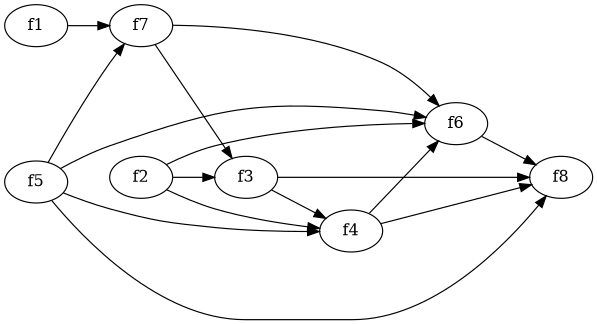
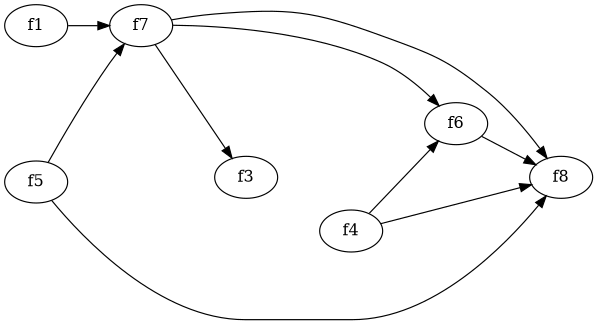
  strict digraph {
    rankdir=LR
    edge [weight=2]
    f1
    f7
    f3
    f4
    f8
    f6
-   f2
    f5
    f1 -> f7
    f7 -> f3
-   f3 -> f8
+   f7 -> f8
    f7 -> f6
-   f3 -> f4
    f4 -> f8
    f4 -> f6
    f6 -> f8
-   f2 -> f3
-   f2 -> f4
-   f2 -> f6
    f5 -> f7
-   f5 -> f4
    f5 -> f8
-   f5 -> f6
  }
